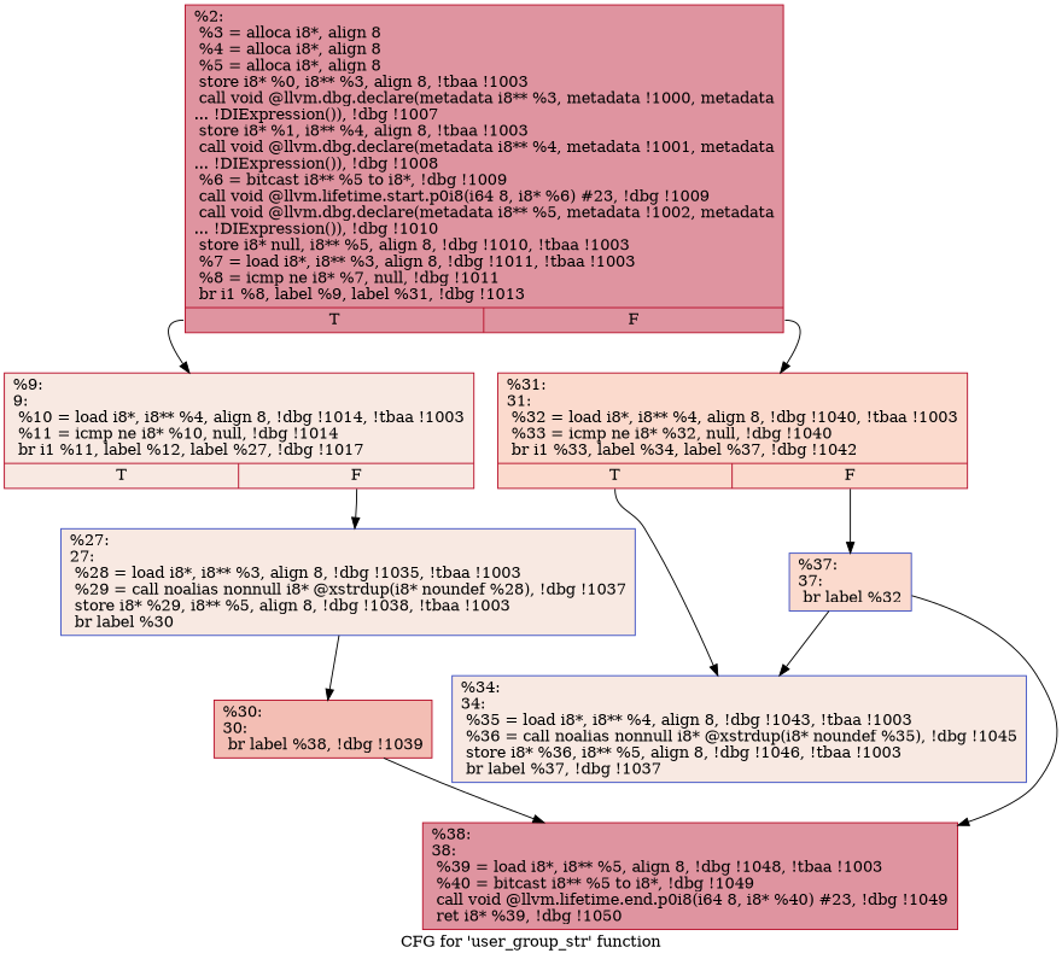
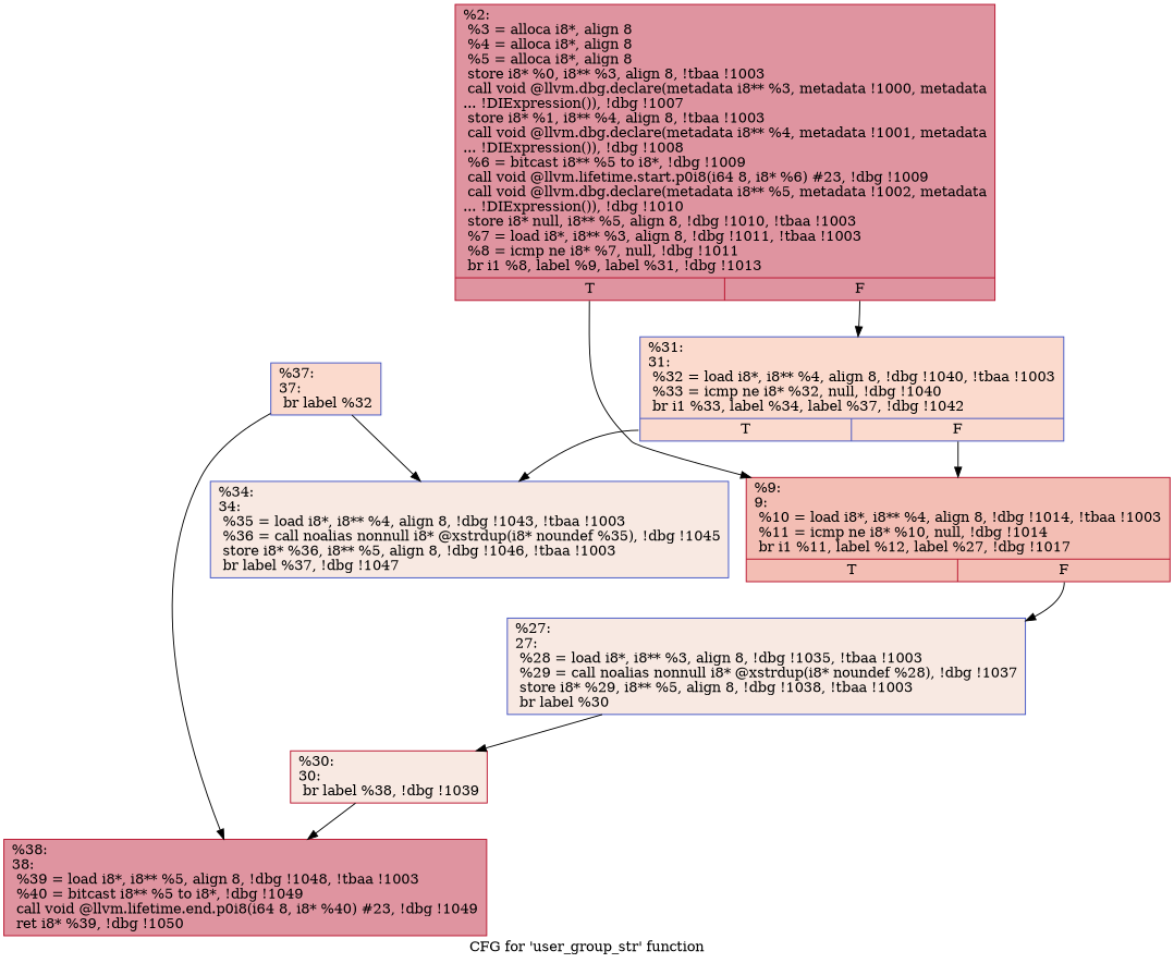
  digraph {
    label="CFG for 'user_group_str' function"
    node [color="#b70d28ff" fillcolor="#b70d2870" shape=record style=filled]
    n1 [label="{%2:\l  %3 = alloca i8*, align 8\l  %4 = alloca i8*, align 8\l  %5 = alloca i8*, align 8\l  store i8* %0, i8** %3, align 8, !tbaa !1003\l  call void @llvm.dbg.declare(metadata i8** %3, metadata !1000, metadata\l... !DIExpression()), !dbg !1007\l  store i8* %1, i8** %4, align 8, !tbaa !1003\l  call void @llvm.dbg.declare(metadata i8** %4, metadata !1001, metadata\l... !DIExpression()), !dbg !1008\l  %6 = bitcast i8** %5 to i8*, !dbg !1009\l  call void @llvm.lifetime.start.p0i8(i64 8, i8* %6) #23, !dbg !1009\l  call void @llvm.dbg.declare(metadata i8** %5, metadata !1002, metadata\l... !DIExpression()), !dbg !1010\l  store i8* null, i8** %5, align 8, !dbg !1010, !tbaa !1003\l  %7 = load i8*, i8** %3, align 8, !dbg !1011, !tbaa !1003\l  %8 = icmp ne i8* %7, null, !dbg !1011\l  br i1 %8, label %9, label %31, !dbg !1013\l|{<s0>T|<s1>F}}"]
-   n2 [fillcolor="#efcebd70" label="{%9:\l9:                                                \l  %10 = load i8*, i8** %4, align 8, !dbg !1014, !tbaa !1003\l  %11 = icmp ne i8* %10, null, !dbg !1014\l  br i1 %11, label %12, label %27, !dbg !1017\l|{<s0>T|<s1>F}}"]
-   n3 [fillcolor="#f7ac8e70" label="{%31:\l31:                                               \l  %32 = load i8*, i8** %4, align 8, !dbg !1040, !tbaa !1003\l  %33 = icmp ne i8* %32, null, !dbg !1040\l  br i1 %33, label %34, label %37, !dbg !1042\l|{<s0>T|<s1>F}}"]
+   n2 [fillcolor="#e36c5570" label="{%9:\l9:                                                \l  %10 = load i8*, i8** %4, align 8, !dbg !1014, !tbaa !1003\l  %11 = icmp ne i8* %10, null, !dbg !1014\l  br i1 %11, label %12, label %27, !dbg !1017\l|{<s0>T|<s1>F}}"]
+   n3 [color="#3d50c3ff" fillcolor="#f7ac8e70" label="{%31:\l31:                                               \l  %32 = load i8*, i8** %4, align 8, !dbg !1040, !tbaa !1003\l  %33 = icmp ne i8* %32, null, !dbg !1040\l  br i1 %33, label %34, label %37, !dbg !1042\l|{<s0>T|<s1>F}}"]
    n4 [color="#3d50c3ff" fillcolor="#efcebd70" label="{%27:\l27:                                               \l  %28 = load i8*, i8** %3, align 8, !dbg !1035, !tbaa !1003\l  %29 = call noalias nonnull i8* @xstrdup(i8* noundef %28), !dbg !1037\l  store i8* %29, i8** %5, align 8, !dbg !1038, !tbaa !1003\l  br label %30\l}"]
-   n5 [color="#3d50c3ff" fillcolor="#efcebd70" label="{%34:\l34:                                               \l  %35 = load i8*, i8** %4, align 8, !dbg !1043, !tbaa !1003\l  %36 = call noalias nonnull i8* @xstrdup(i8* noundef %35), !dbg !1045\l  store i8* %36, i8** %5, align 8, !dbg !1046, !tbaa !1003\l  br label %37, !dbg !1037\l}"]
+   n5 [color="#3d50c3ff" fillcolor="#efcebd70" label="{%34:\l34:                                               \l  %35 = load i8*, i8** %4, align 8, !dbg !1043, !tbaa !1003\l  %36 = call noalias nonnull i8* @xstrdup(i8* noundef %35), !dbg !1045\l  store i8* %36, i8** %5, align 8, !dbg !1046, !tbaa !1003\l  br label %37, !dbg !1047\l}"]
    n6 [color="#3d50c3ff" fillcolor="#f7ac8e70" label="{%37:\l37:                                               \l  br label %32\l}"]
-   n7 [fillcolor="#e36c5570" label="{%30:\l30:                                               \l  br label %38, !dbg !1039\l}"]
+   n7 [fillcolor="#efcebd70" label="{%30:\l30:                                               \l  br label %38, !dbg !1039\l}"]
    n8 [label="{%38:\l38:                                               \l  %39 = load i8*, i8** %5, align 8, !dbg !1048, !tbaa !1003\l  %40 = bitcast i8** %5 to i8*, !dbg !1049\l  call void @llvm.lifetime.end.p0i8(i64 8, i8* %40) #23, !dbg !1049\l  ret i8* %39, !dbg !1050\l}"]
    n1 -> n2 [tailport=s0]
    n1 -> n3 [tailport=s1]
    n2 -> n4 [tailport=s1]
    n3 -> n5 [tailport=s0]
-   n3 -> n6 [tailport=s1]
+   n3 -> n2 [tailport=s1]
    n4 -> n7
    n6 -> n5
    n6 -> n8
    n7 -> n8
  }
